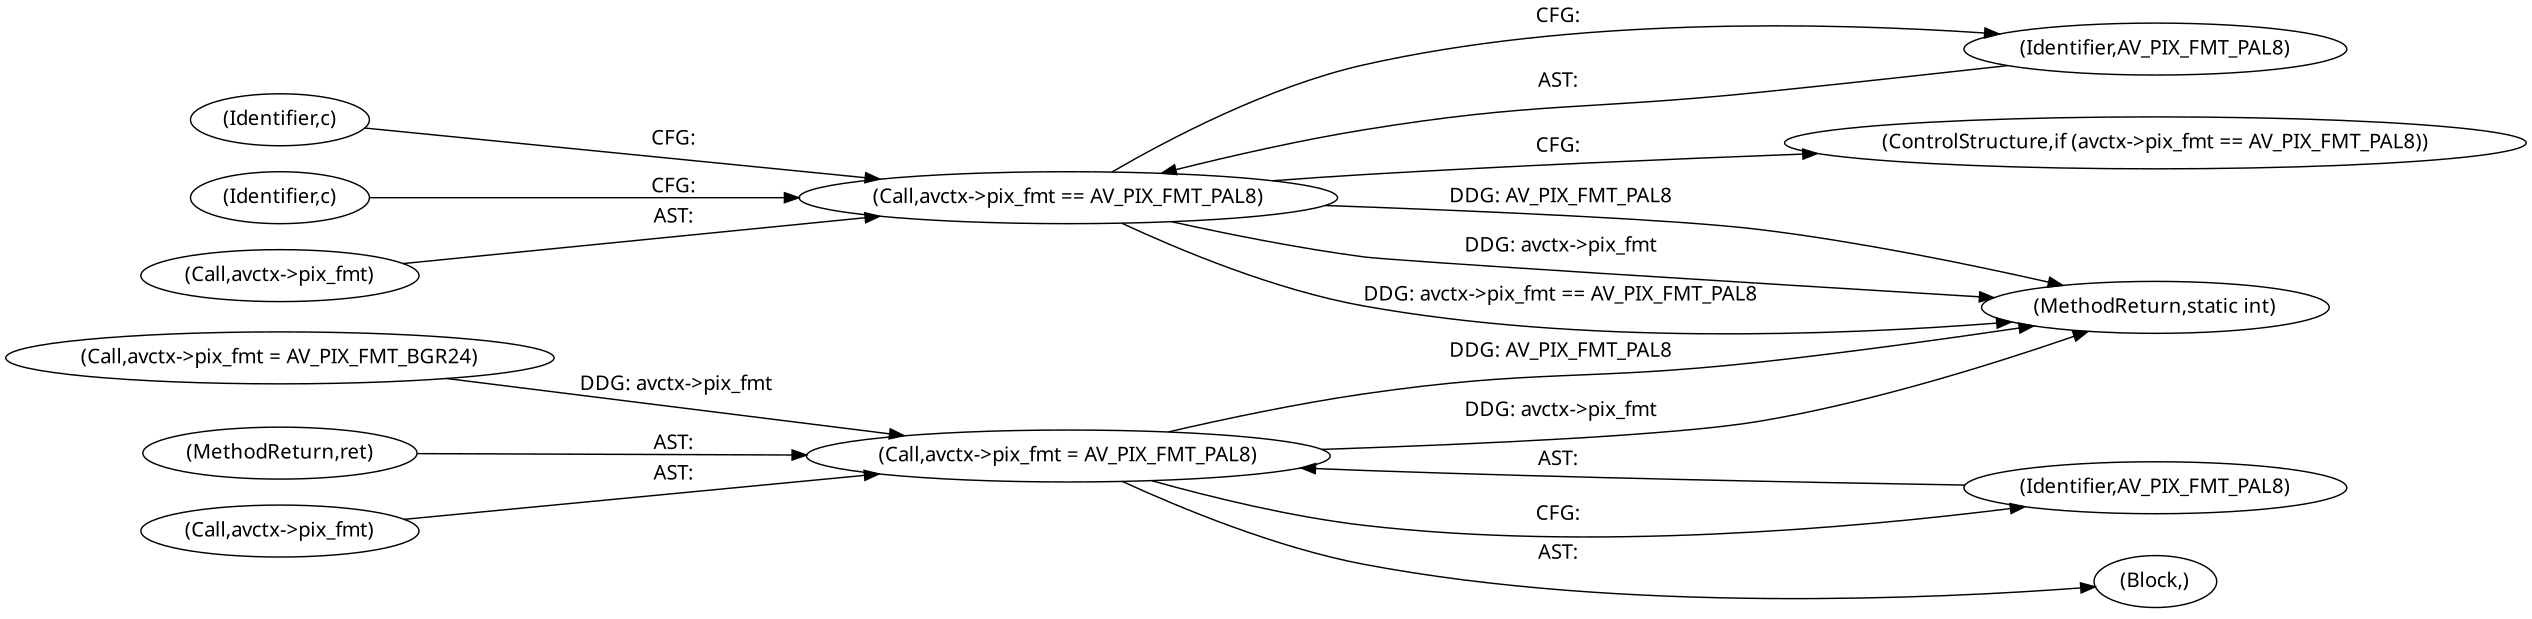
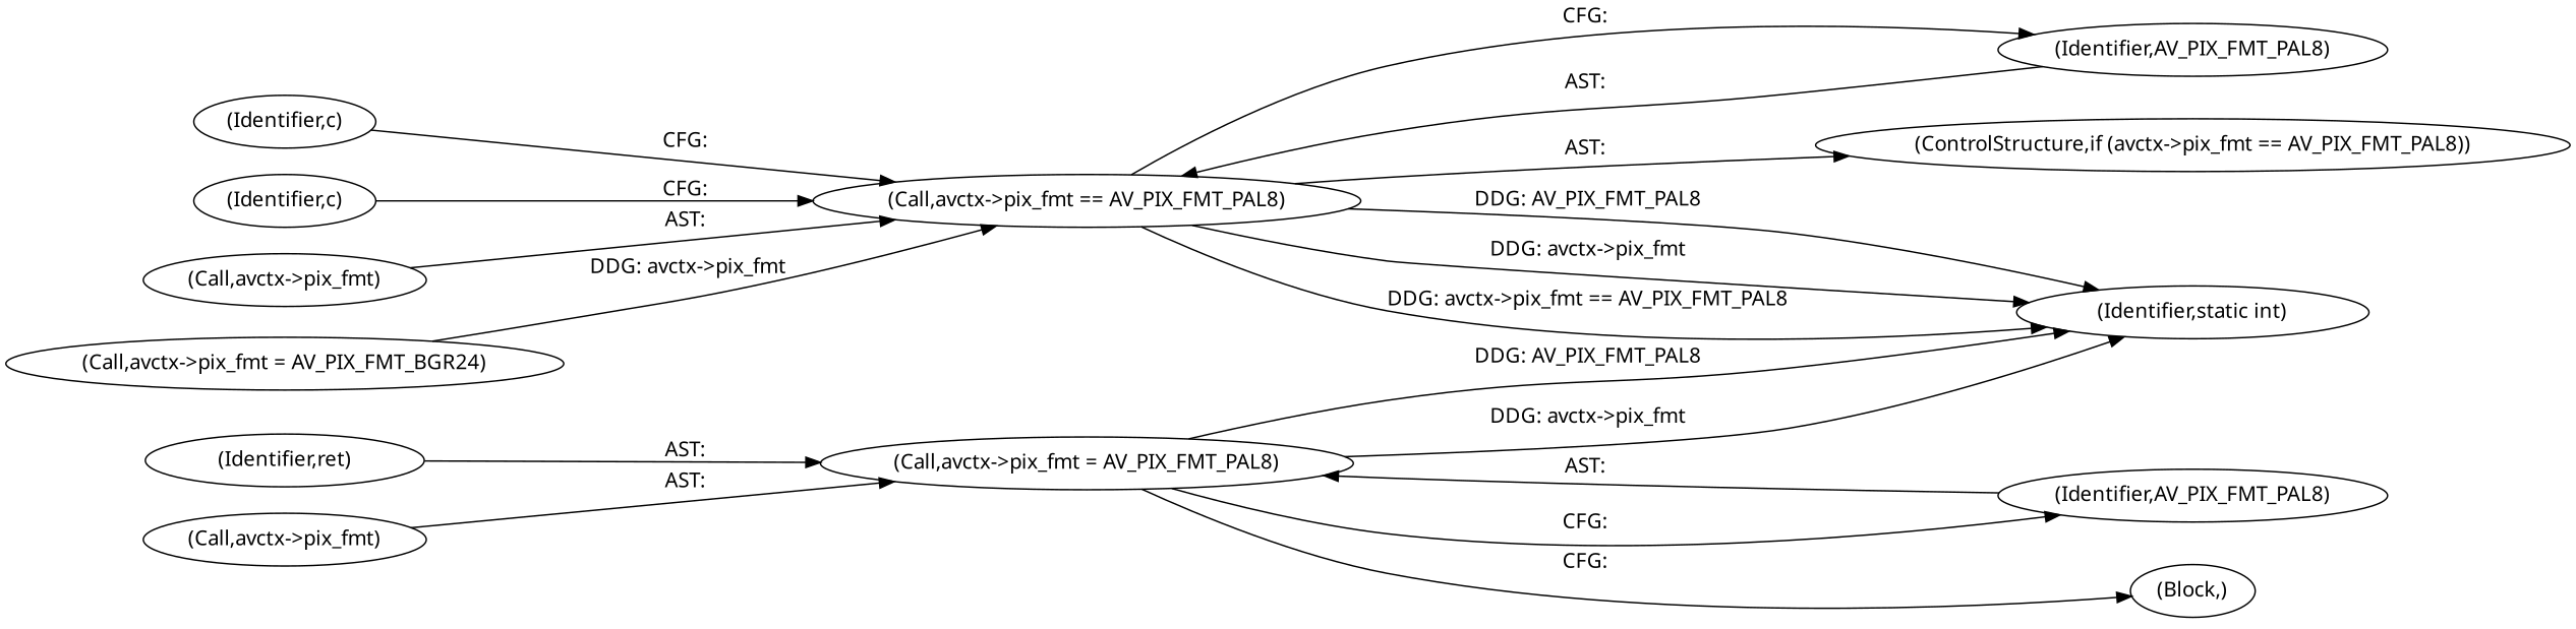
  digraph {
    fontname="Noto Sans"
    rankdir=LR
    node [fontname="Noto Sans"]
    edge [fontname="Noto Sans"]
    n1 [label="(Call,avctx->pix_fmt = AV_PIX_FMT_PAL8)"]
    n2 [label="(Block,)"]
    n3 [label="(Identifier,AV_PIX_FMT_PAL8)"]
-   n4 [label="(MethodReturn,static int)"]
+   n4 [label="(Identifier,static int)"]
    n5 [label="(Call,avctx->pix_fmt == AV_PIX_FMT_PAL8)"]
    n6 [label="(Identifier,AV_PIX_FMT_PAL8)"]
    n7 [label="(ControlStructure,if (avctx->pix_fmt == AV_PIX_FMT_PAL8))"]
    n8 [label="(Identifier,c)"]
-   n9 [label="(MethodReturn,ret)"]
+   n9 [label="(Identifier,ret)"]
    n10 [label="(Identifier,c)"]
    n11 [label="(Call,avctx->pix_fmt)"]
    n12 [label="(Call,avctx->pix_fmt = AV_PIX_FMT_BGR24)"]
    n13 [label="(Call,avctx->pix_fmt)"]
-   n1 -> n2 [label="AST: "]
+   n1 -> n2 [label="CFG: "]
    n1 -> n3 [label="CFG: "]
    n1 -> n4 [label="DDG: AV_PIX_FMT_PAL8"]
    n1 -> n4 [label="DDG: avctx->pix_fmt"]
    n3 -> n1 [label="AST: "]
    n5 -> n4 [label="DDG: avctx->pix_fmt == AV_PIX_FMT_PAL8"]
    n5 -> n4 [label="DDG: AV_PIX_FMT_PAL8"]
    n5 -> n4 [label="DDG: avctx->pix_fmt"]
    n5 -> n6 [label="CFG: "]
-   n5 -> n7 [label="CFG: "]
+   n5 -> n7 [label="AST: "]
    n6 -> n5 [label="AST: "]
    n8 -> n5 [label="CFG: "]
    n9 -> n1 [label="AST: "]
    n10 -> n5 [label="CFG: "]
    n11 -> n5 [label="AST: "]
-   n12 -> n1 [label="DDG: avctx->pix_fmt"]
+   n12 -> n5 [label="DDG: avctx->pix_fmt"]
    n13 -> n1 [label="AST: "]
  }
